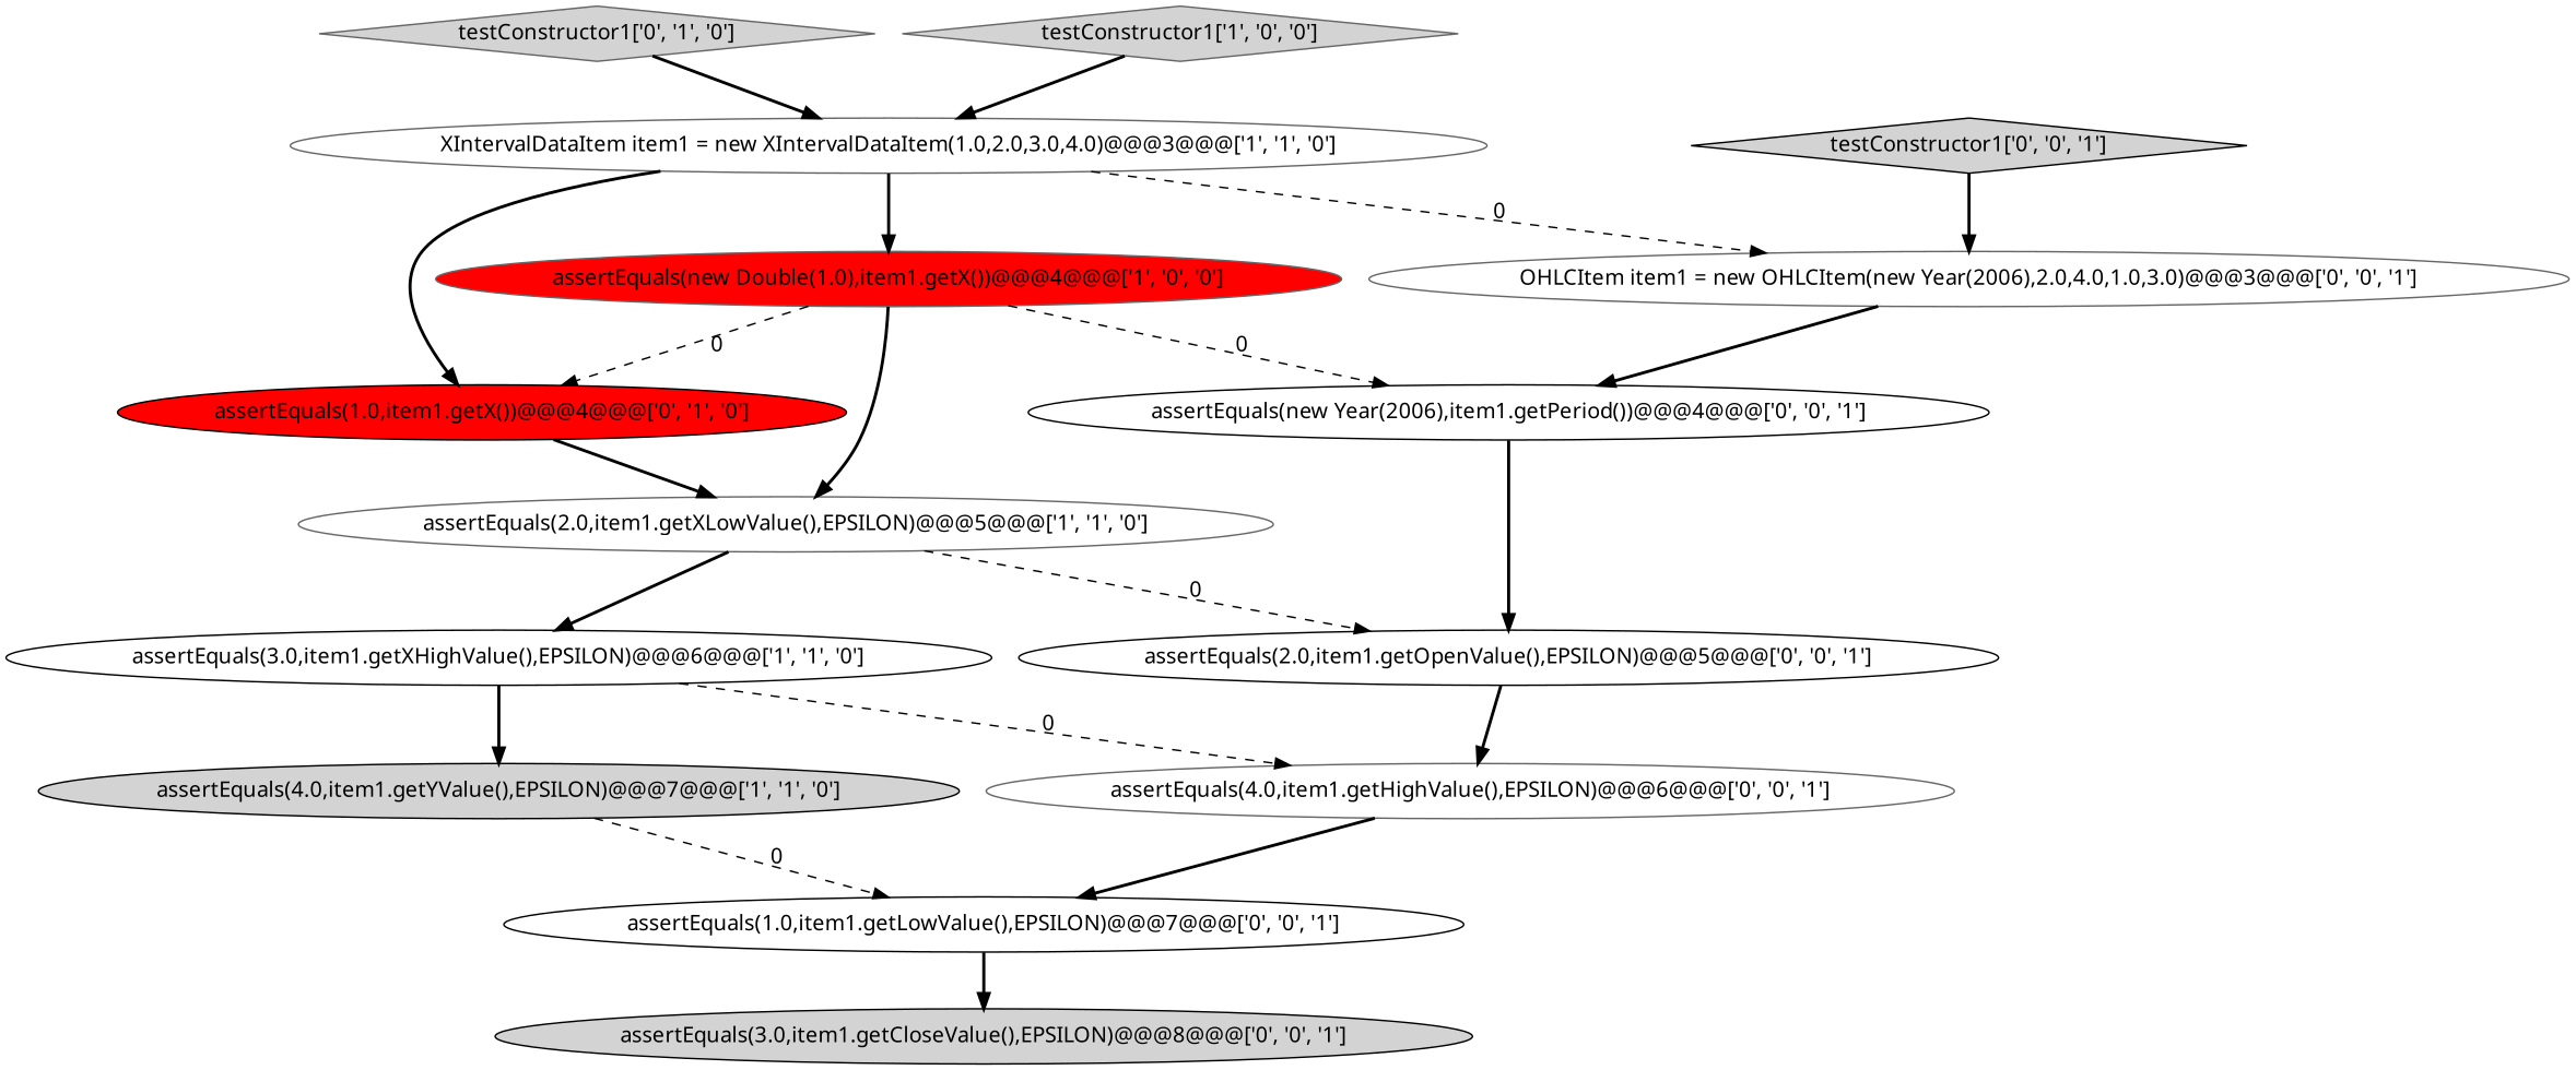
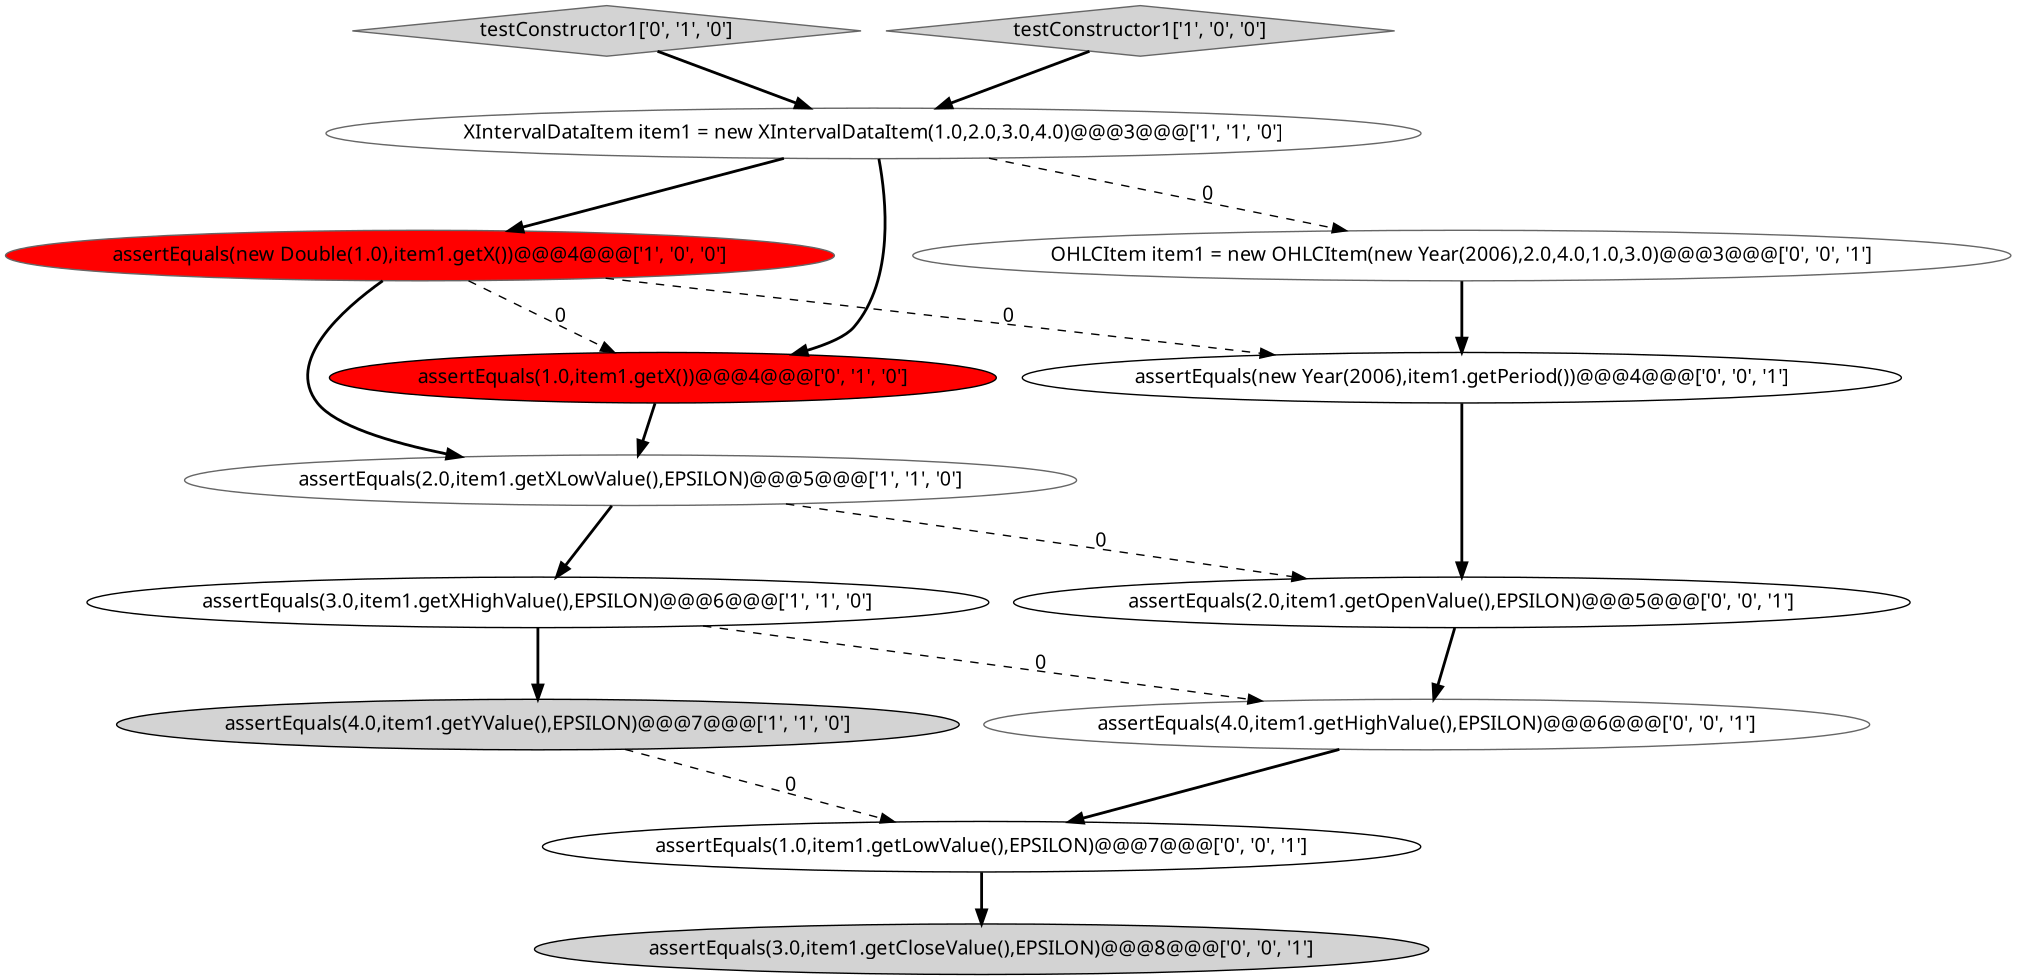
  digraph {
    fontname="Noto Sans"
    node [fillcolor=white shape=ellipse style=filled color=black fontname="Noto Sans"]
    edge [style=bold fontname="Noto Sans"]
    n1 [fillcolor=red label="assertEquals(new Double(1.0),item1.getX())@@@4@@@['1', '0', '0']" color=gray40]
    n2 [fillcolor=red label="assertEquals(1.0,item1.getX())@@@4@@@['0', '1', '0']"]
    n3 [label="assertEquals(2.0,item1.getXLowValue(),EPSILON)@@@5@@@['1', '1', '0']" color=gray40]
    n4 [label="assertEquals(new Year(2006),item1.getPeriod())@@@4@@@['0', '0', '1']"]
    n5 [label="XIntervalDataItem item1 = new XIntervalDataItem(1.0,2.0,3.0,4.0)@@@3@@@['1', '1', '0']" color=gray40]
    n6 [label="OHLCItem item1 = new OHLCItem(new Year(2006),2.0,4.0,1.0,3.0)@@@3@@@['0', '0', '1']" color=gray40]
    n7 [label="assertEquals(3.0,item1.getXHighValue(),EPSILON)@@@6@@@['1', '1', '0']"]
    n8 [label="assertEquals(4.0,item1.getHighValue(),EPSILON)@@@6@@@['0', '0', '1']" color=gray40]
    n9 [fillcolor=lightgray label="assertEquals(4.0,item1.getYValue(),EPSILON)@@@7@@@['1', '1', '0']"]
    n10 [fillcolor=lightgray label="testConstructor1['0', '1', '0']" shape=diamond color=gray40]
    n11 [label="assertEquals(1.0,item1.getLowValue(),EPSILON)@@@7@@@['0', '0', '1']"]
    n12 [label="assertEquals(2.0,item1.getOpenValue(),EPSILON)@@@5@@@['0', '0', '1']"]
    n13 [fillcolor=lightgray label="assertEquals(3.0,item1.getCloseValue(),EPSILON)@@@8@@@['0', '0', '1']"]
    n14 [fillcolor=lightgray label="testConstructor1['1', '0', '0']" shape=diamond color=gray40]
-   n15 [fillcolor=lightgray label="testConstructor1['0', '0', '1']" shape=diamond]
    n1 -> n2 [label=0 style=dashed]
    n1 -> n3
    n1 -> n4 [label=0 style=dashed]
    n2 -> n3
    n3 -> n7
    n3 -> n12 [label=0 style=dashed]
    n4 -> n12
    n5 -> n1
    n5 -> n2
    n5 -> n6 [label=0 style=dashed]
    n6 -> n4
    n7 -> n8 [label=0 style=dashed]
    n7 -> n9
    n8 -> n11
    n9 -> n11 [label=0 style=dashed]
    n10 -> n5
    n11 -> n13
    n12 -> n8
    n14 -> n5
-   n15 -> n6
  }
